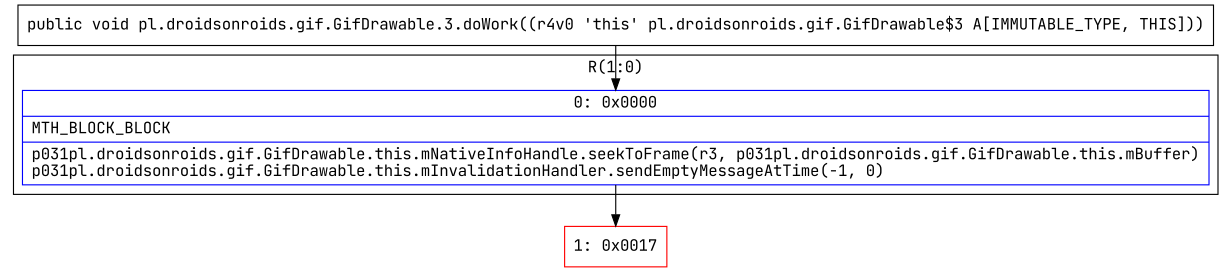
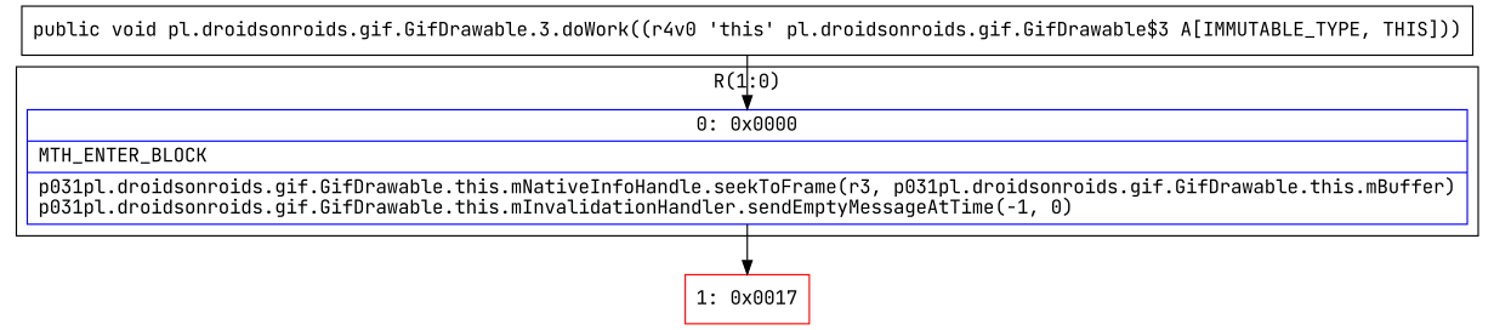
  digraph {
    fontname="JetBrains Mono"
    node [shape=record fontname="JetBrains Mono"]
    edge [fontname="JetBrains Mono"]
-   n1 [color=blue label="{0\:\ 0x0000|MTH_BLOCK_BLOCK\l|p031pl.droidsonroids.gif.GifDrawable.this.mNativeInfoHandle.seekToFrame(r3, p031pl.droidsonroids.gif.GifDrawable.this.mBuffer)\lp031pl.droidsonroids.gif.GifDrawable.this.mInvalidationHandler.sendEmptyMessageAtTime(\-1, 0)\l}"]
+   n1 [color=blue label="{0\:\ 0x0000|MTH_ENTER_BLOCK\l|p031pl.droidsonroids.gif.GifDrawable.this.mNativeInfoHandle.seekToFrame(r3, p031pl.droidsonroids.gif.GifDrawable.this.mBuffer)\lp031pl.droidsonroids.gif.GifDrawable.this.mInvalidationHandler.sendEmptyMessageAtTime(\-1, 0)\l}"]
    n2 [color=red label="{1\:\ 0x0017}"]
    n3 [label="{public void pl.droidsonroids.gif.GifDrawable.3.doWork((r4v0 'this' pl.droidsonroids.gif.GifDrawable$3 A[IMMUTABLE_TYPE, THIS])) }"]
    subgraph cluster_1 {
      label="R(1:0)"
      n1
    }
    n1 -> n2
    n3 -> n1
  }
